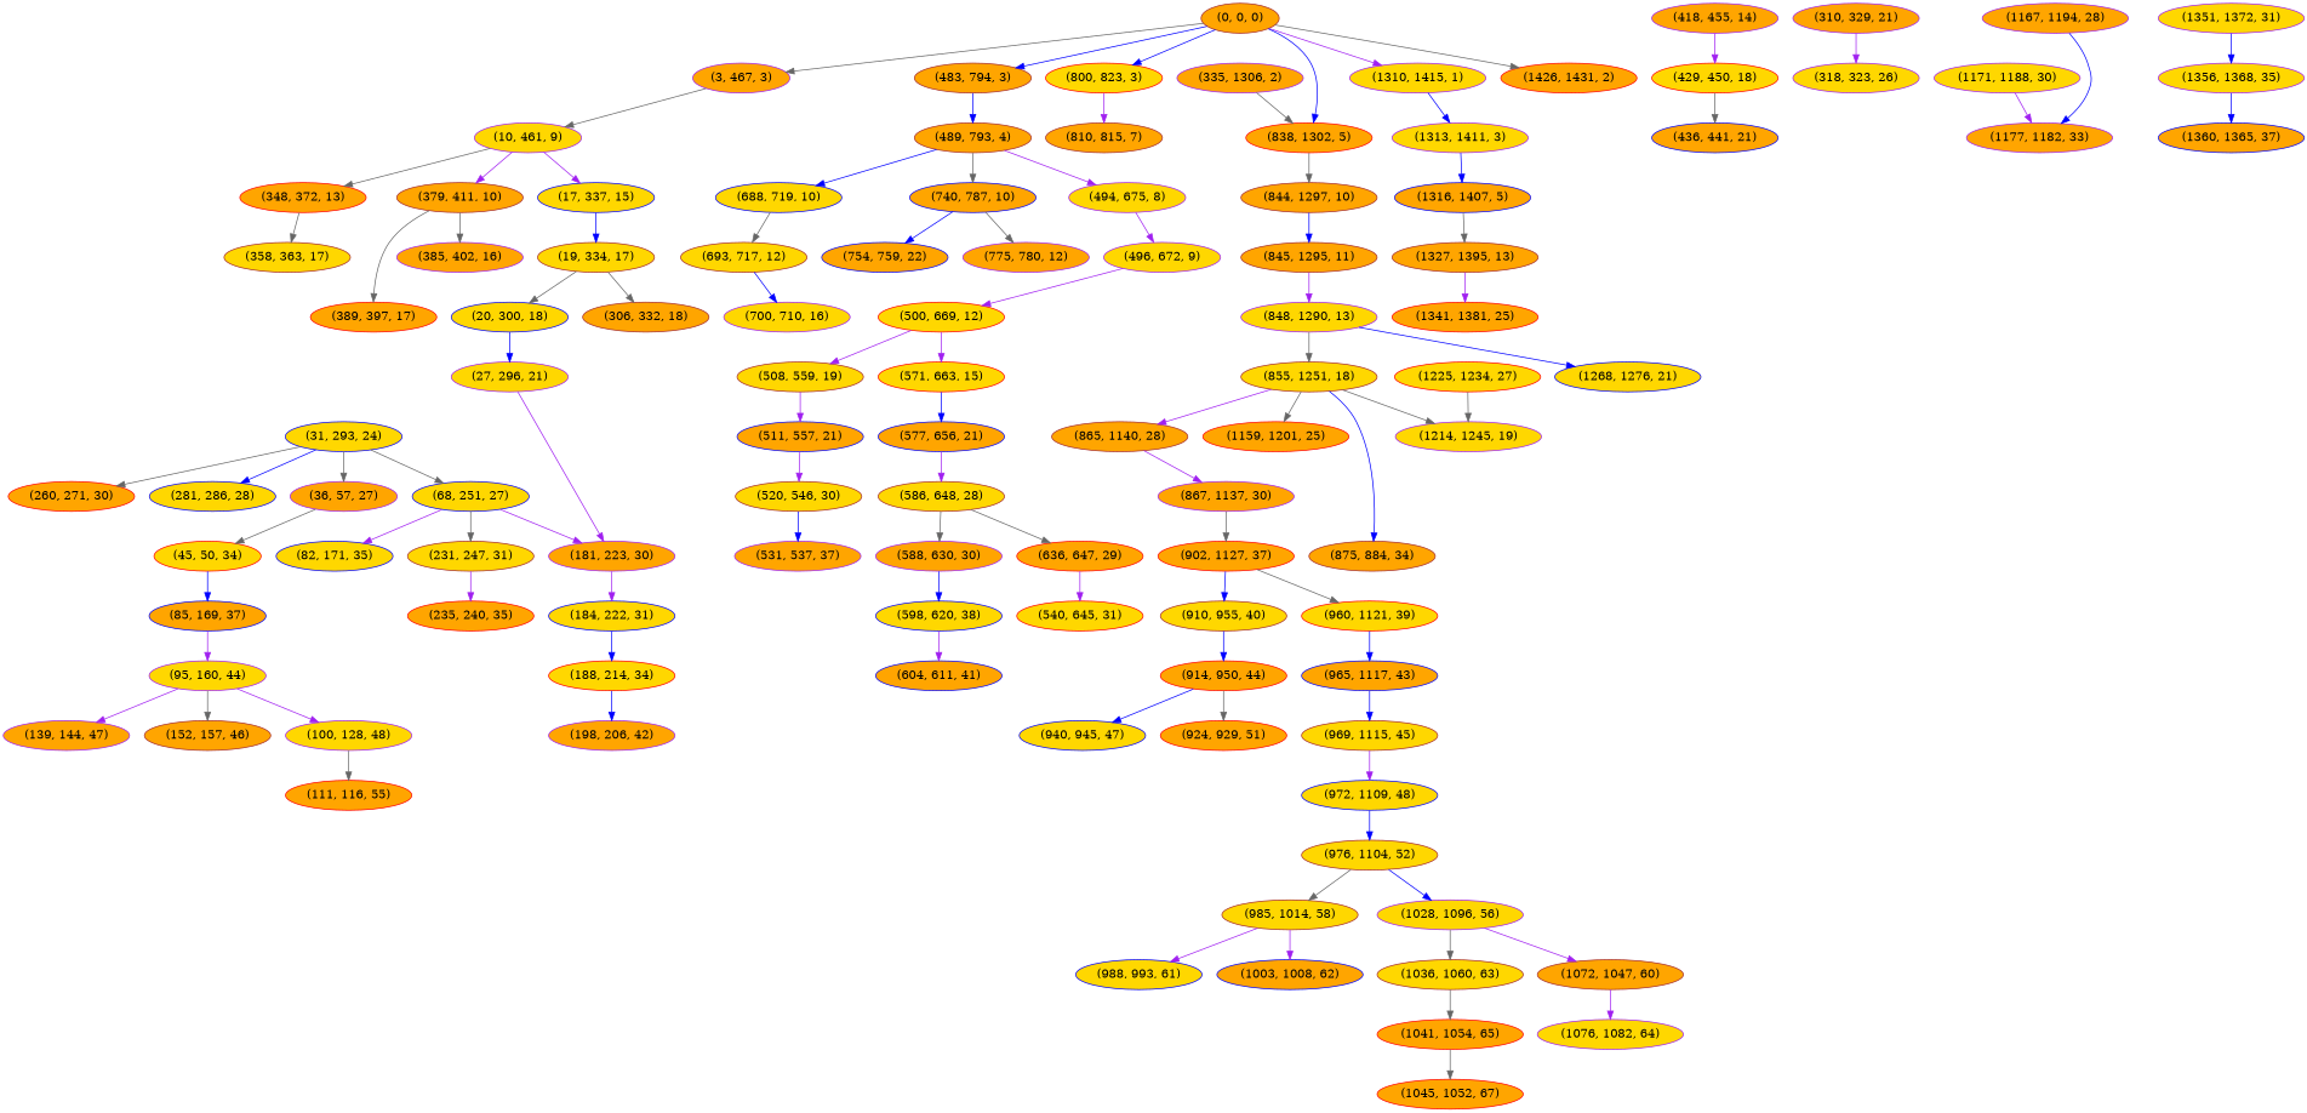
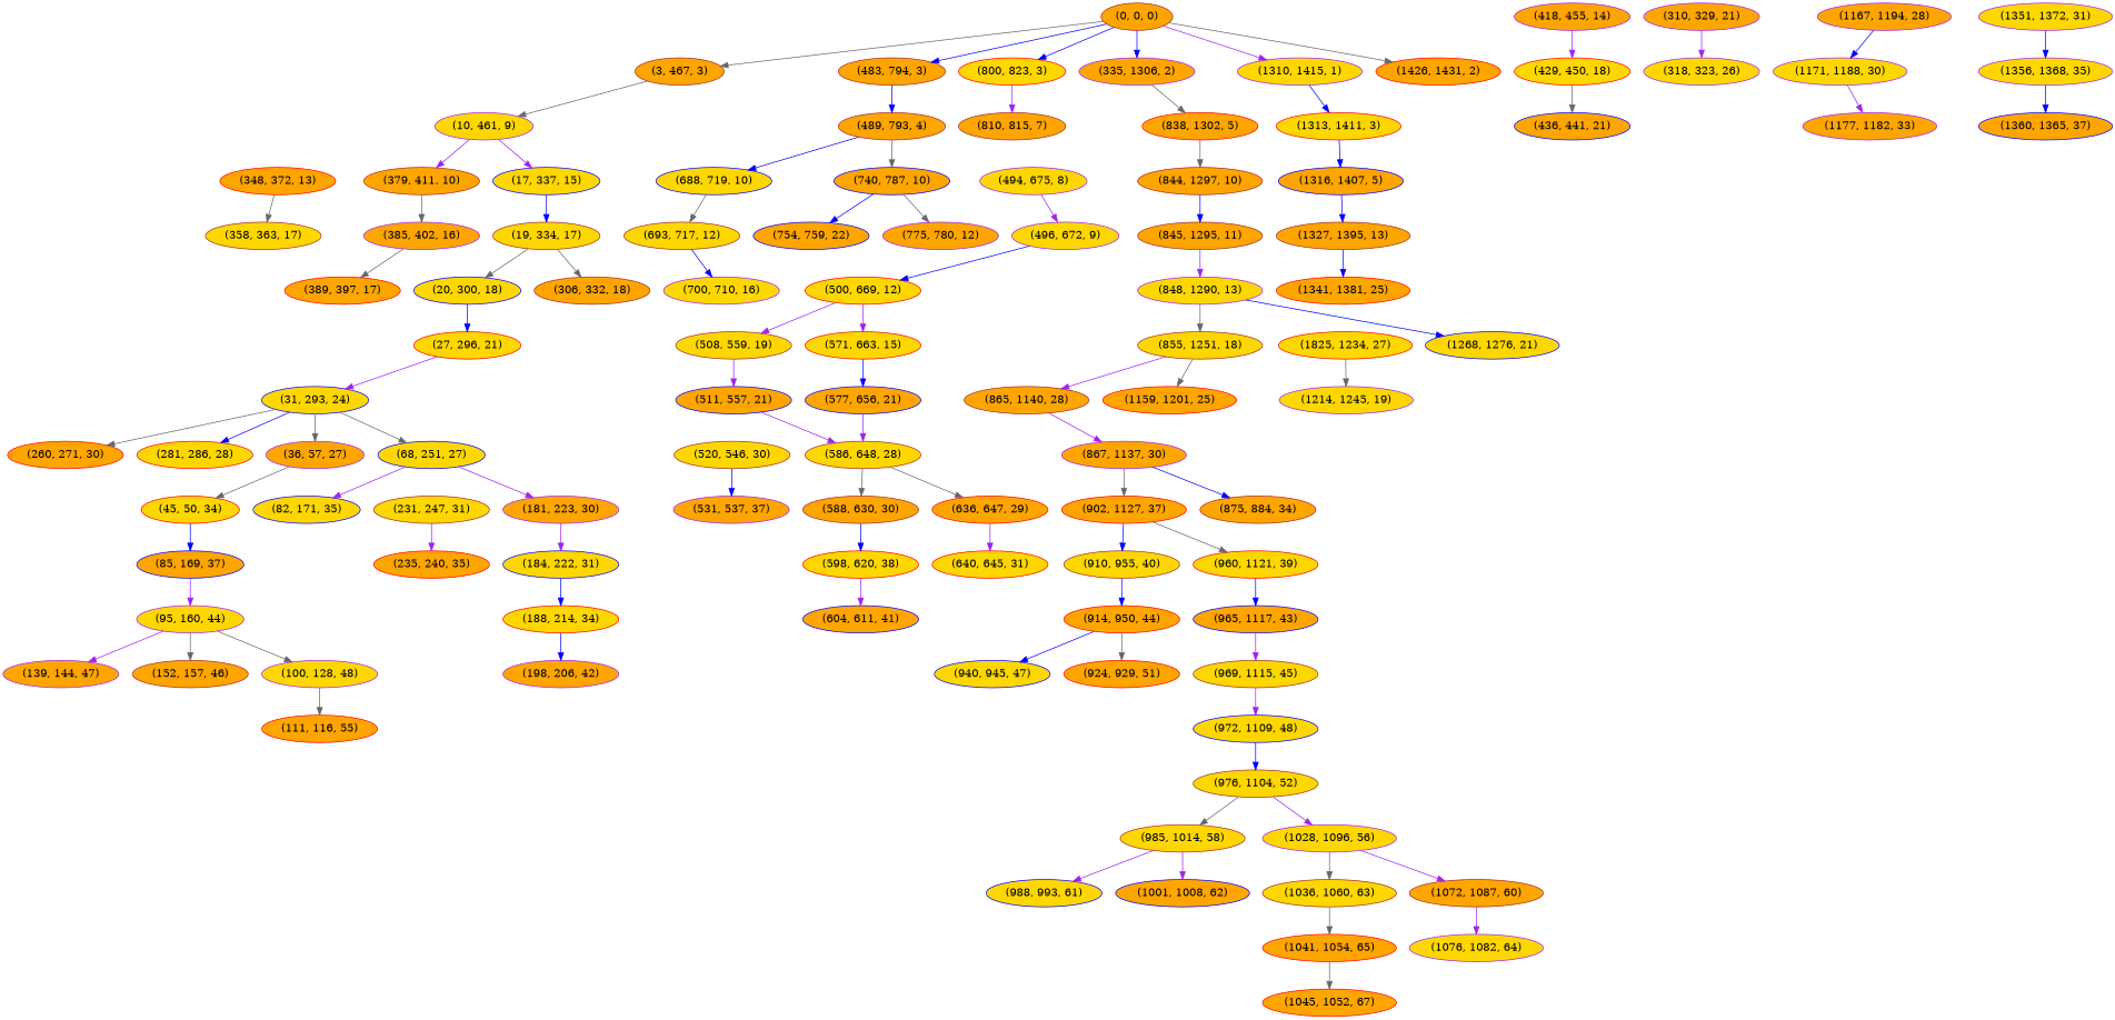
  digraph {
    node [color=purple fillcolor=orange style=filled]
    edge [color=gray40]
    "(0, 0, 0)" [color=brown]
-   "(3, 467, 3)"
+   "(3, 467, 3)" [color=brown]
    "(483, 794, 3)" [color=brown]
    "(800, 823, 3)" [color=red fillcolor=gold]
    n5 [label="(335, 1306, 2)"]
    "(1310, 1415, 1)" [fillcolor=gold]
    "(1426, 1431, 2)" [color=red]
    "(10, 461, 9)" [fillcolor=gold]
    "(489, 793, 4)" [color=brown]
    "(810, 815, 7)" [color=brown]
    "(838, 1302, 5)" [color=red]
-   "(1313, 1411, 3)" [fillcolor=gold]
+   "(1313, 1411, 3)" [color=red fillcolor=gold]
    "(17, 337, 15)" [color=blue fillcolor=gold]
    "(348, 372, 13)" [color=red]
    "(379, 411, 10)" [color=brown]
    "(19, 334, 17)" [color=brown fillcolor=gold]
    "(358, 363, 17)" [color=brown fillcolor=gold]
    "(385, 402, 16)"
    n19 [color=red fillcolor=gold label="(429, 450, 18)"]
    "(418, 455, 14)"
    "(20, 300, 18)" [color=blue fillcolor=gold]
    "(306, 332, 18)" [color=brown]
-   "(27, 296, 21)" [fillcolor=gold]
+   "(27, 296, 21)" [color=red fillcolor=gold]
    "(31, 293, 24)" [color=blue fillcolor=gold]
    "(36, 57, 27)"
    "(68, 251, 27)" [color=blue fillcolor=gold]
    "(260, 271, 30)" [color=red]
-   "(281, 286, 28)" [color=blue fillcolor=gold]
+   "(281, 286, 28)" [color=red fillcolor=gold]
    "(45, 50, 34)" [color=red fillcolor=gold]
    "(82, 171, 35)" [color=blue fillcolor=gold]
    "(181, 223, 30)"
    "(231, 247, 31)" [color=brown fillcolor=gold]
    "(85, 169, 37)" [color=blue]
    "(184, 222, 31)" [color=blue fillcolor=gold]
    "(235, 240, 35)" [color=red]
    "(95, 160, 44)" [fillcolor=gold]
    "(100, 128, 48)" [fillcolor=gold]
    "(139, 144, 47)"
    "(152, 157, 46)" [color=brown]
    "(111, 116, 55)" [color=red]
    "(188, 214, 34)" [color=red fillcolor=gold]
    "(198, 206, 42)"
    "(318, 323, 26)" [fillcolor=gold]
    "(310, 329, 21)"
    "(389, 397, 17)" [color=red]
    "(436, 441, 21)" [color=blue]
    "(494, 675, 8)" [fillcolor=gold]
    "(688, 719, 10)" [color=blue fillcolor=gold]
    "(740, 787, 10)" [color=blue]
    "(496, 672, 9)" [fillcolor=gold]
    "(693, 717, 12)" [color=brown fillcolor=gold]
    "(754, 759, 22)" [color=blue]
    "(775, 780, 12)"
    "(500, 669, 12)" [color=red fillcolor=gold]
    "(508, 559, 19)" [color=brown fillcolor=gold]
    "(571, 663, 15)" [color=red fillcolor=gold]
    "(511, 557, 21)" [color=blue]
    "(577, 656, 21)" [color=blue]
    "(520, 546, 30)" [color=brown fillcolor=gold]
    "(531, 537, 37)"
    "(586, 648, 28)" [color=brown fillcolor=gold]
-   "(588, 630, 30)"
+   "(588, 630, 30)" [color=brown]
    "(636, 647, 29)" [color=red]
-   "(598, 620, 38)" [color=blue fillcolor=gold]
-   "(640, 645, 31)" [color=red fillcolor=gold label="(540, 645, 31)"]
+   "(598, 620, 38)" [color=red fillcolor=gold]
+   "(640, 645, 31)" [color=red fillcolor=gold]
    "(604, 611, 41)" [color=blue]
    "(700, 710, 16)" [fillcolor=gold]
    "(844, 1297, 10)" [color=brown]
    "(845, 1295, 11)" [color=brown]
    "(848, 1290, 13)" [fillcolor=gold]
    "(855, 1251, 18)" [color=brown fillcolor=gold]
    "(1268, 1276, 21)" [color=blue fillcolor=gold]
    "(865, 1140, 28)" [color=brown]
    "(1159, 1201, 25)" [color=red]
    "(1214, 1245, 19)" [fillcolor=gold]
    "(867, 1137, 30)"
    "(875, 884, 34)" [color=brown]
    "(902, 1127, 37)" [color=red]
    "(910, 955, 40)" [color=brown fillcolor=gold]
    "(960, 1121, 39)" [color=red fillcolor=gold]
    "(914, 950, 44)" [color=red]
    "(965, 1117, 43)" [color=blue]
    "(924, 929, 51)" [color=red]
    "(940, 945, 47)" [color=blue fillcolor=gold]
    "(969, 1115, 45)" [color=brown fillcolor=gold]
    "(972, 1109, 48)" [color=blue fillcolor=gold]
    "(976, 1104, 52)" [color=brown fillcolor=gold]
    "(985, 1014, 58)" [color=brown fillcolor=gold]
    "(1028, 1096, 56)" [fillcolor=gold]
    "(988, 993, 61)" [color=blue fillcolor=gold]
-   "(1001, 1008, 62)" [color=blue label="(1003, 1008, 62)"]
+   "(1001, 1008, 62)" [color=blue]
    "(1036, 1060, 63)" [color=brown fillcolor=gold]
-   "(1072, 1087, 60)" [color=brown label="(1072, 1047, 60)"]
+   "(1072, 1087, 60)" [color=brown]
    "(1041, 1054, 65)" [color=red]
    "(1076, 1082, 64)" [fillcolor=gold]
    "(1045, 1052, 67)" [color=red]
    "(1171, 1188, 30)" [fillcolor=gold]
    "(1167, 1194, 28)"
    "(1177, 1182, 33)"
-   "(1225, 1234, 27)" [color=red fillcolor=gold]
+   "(1225, 1234, 27)" [color=red fillcolor=gold label="(1825, 1234, 27)"]
    "(1316, 1407, 5)" [color=blue]
    "(1327, 1395, 13)" [color=brown]
    "(1341, 1381, 25)" [color=red]
    "(1351, 1372, 31)" [fillcolor=gold]
    "(1356, 1368, 35)" [fillcolor=gold]
    "(1360, 1365, 37)" [color=blue]
    "(0, 0, 0)" -> "(3, 467, 3)"
    "(0, 0, 0)" -> "(483, 794, 3)" [color=blue]
    "(0, 0, 0)" -> "(800, 823, 3)" [color=blue]
-   "(0, 0, 0)" -> "(838, 1302, 5)" [color=blue]
+   "(0, 0, 0)" -> n5 [color=blue]
    "(0, 0, 0)" -> "(1310, 1415, 1)" [color=purple]
    "(0, 0, 0)" -> "(1426, 1431, 2)"
    "(3, 467, 3)" -> "(10, 461, 9)"
    "(483, 794, 3)" -> "(489, 793, 4)" [color=blue]
    "(800, 823, 3)" -> "(810, 815, 7)" [color=purple]
    n5 -> "(838, 1302, 5)"
    "(1310, 1415, 1)" -> "(1313, 1411, 3)" [color=blue]
    "(10, 461, 9)" -> "(17, 337, 15)" [color=purple]
-   "(10, 461, 9)" -> "(348, 372, 13)"
    "(10, 461, 9)" -> "(379, 411, 10)" [color=purple]
-   "(489, 793, 4)" -> "(494, 675, 8)" [color=purple]
    "(489, 793, 4)" -> "(688, 719, 10)" [color=blue]
    "(489, 793, 4)" -> "(740, 787, 10)"
    "(838, 1302, 5)" -> "(844, 1297, 10)"
    "(1313, 1411, 3)" -> "(1316, 1407, 5)" [color=blue]
    "(17, 337, 15)" -> "(19, 334, 17)" [color=blue]
    "(348, 372, 13)" -> "(358, 363, 17)"
    "(379, 411, 10)" -> "(385, 402, 16)"
    "(19, 334, 17)" -> "(20, 300, 18)"
    "(19, 334, 17)" -> "(306, 332, 18)"
-   "(379, 411, 10)" -> "(389, 397, 17)"
+   "(385, 402, 16)" -> "(389, 397, 17)"
    n19 -> "(436, 441, 21)"
    "(418, 455, 14)" -> n19 [color=purple]
    "(20, 300, 18)" -> "(27, 296, 21)" [color=blue]
-   "(27, 296, 21)" -> "(181, 223, 30)" [color=purple]
+   "(27, 296, 21)" -> "(31, 293, 24)" [color=purple]
    "(31, 293, 24)" -> "(36, 57, 27)"
    "(31, 293, 24)" -> "(68, 251, 27)"
    "(31, 293, 24)" -> "(260, 271, 30)"
    "(31, 293, 24)" -> "(281, 286, 28)" [color=blue]
    "(36, 57, 27)" -> "(45, 50, 34)"
    "(68, 251, 27)" -> "(82, 171, 35)" [color=purple]
    "(68, 251, 27)" -> "(181, 223, 30)" [color=purple]
-   "(68, 251, 27)" -> "(231, 247, 31)"
    "(45, 50, 34)" -> "(85, 169, 37)" [color=blue]
    "(181, 223, 30)" -> "(184, 222, 31)" [color=purple]
    "(231, 247, 31)" -> "(235, 240, 35)" [color=purple]
    "(85, 169, 37)" -> "(95, 160, 44)" [color=purple]
    "(184, 222, 31)" -> "(188, 214, 34)" [color=blue]
-   "(95, 160, 44)" -> "(100, 128, 48)" [color=purple]
+   "(95, 160, 44)" -> "(100, 128, 48)"
    "(95, 160, 44)" -> "(139, 144, 47)" [color=purple]
    "(95, 160, 44)" -> "(152, 157, 46)"
    "(100, 128, 48)" -> "(111, 116, 55)"
    "(188, 214, 34)" -> "(198, 206, 42)" [color=blue]
    "(310, 329, 21)" -> "(318, 323, 26)" [color=purple]
    "(494, 675, 8)" -> "(496, 672, 9)" [color=purple]
    "(688, 719, 10)" -> "(693, 717, 12)"
    "(740, 787, 10)" -> "(754, 759, 22)" [color=blue]
    "(740, 787, 10)" -> "(775, 780, 12)"
-   "(496, 672, 9)" -> "(500, 669, 12)" [color=purple]
+   "(496, 672, 9)" -> "(500, 669, 12)" [color=blue]
    "(693, 717, 12)" -> "(700, 710, 16)" [color=blue]
    "(500, 669, 12)" -> "(508, 559, 19)" [color=purple]
    "(500, 669, 12)" -> "(571, 663, 15)" [color=purple]
    "(508, 559, 19)" -> "(511, 557, 21)" [color=purple]
    "(571, 663, 15)" -> "(577, 656, 21)" [color=blue]
-   "(511, 557, 21)" -> "(520, 546, 30)" [color=purple]
+   "(511, 557, 21)" -> "(586, 648, 28)" [color=purple]
    "(577, 656, 21)" -> "(586, 648, 28)" [color=purple]
    "(520, 546, 30)" -> "(531, 537, 37)" [color=blue]
    "(586, 648, 28)" -> "(588, 630, 30)"
    "(586, 648, 28)" -> "(636, 647, 29)"
    "(588, 630, 30)" -> "(598, 620, 38)" [color=blue]
    "(636, 647, 29)" -> "(640, 645, 31)" [color=purple]
    "(598, 620, 38)" -> "(604, 611, 41)" [color=purple]
    "(844, 1297, 10)" -> "(845, 1295, 11)" [color=blue]
    "(845, 1295, 11)" -> "(848, 1290, 13)" [color=purple]
    "(848, 1290, 13)" -> "(855, 1251, 18)"
    "(848, 1290, 13)" -> "(1268, 1276, 21)" [color=blue]
    "(855, 1251, 18)" -> "(865, 1140, 28)" [color=purple]
    "(855, 1251, 18)" -> "(1159, 1201, 25)"
-   "(855, 1251, 18)" -> "(1214, 1245, 19)"
    "(865, 1140, 28)" -> "(867, 1137, 30)" [color=purple]
-   "(855, 1251, 18)" -> "(875, 884, 34)" [color=blue]
+   "(867, 1137, 30)" -> "(875, 884, 34)" [color=blue]
    "(867, 1137, 30)" -> "(902, 1127, 37)"
    "(902, 1127, 37)" -> "(910, 955, 40)" [color=blue]
    "(902, 1127, 37)" -> "(960, 1121, 39)"
    "(910, 955, 40)" -> "(914, 950, 44)" [color=blue]
    "(960, 1121, 39)" -> "(965, 1117, 43)" [color=blue]
    "(914, 950, 44)" -> "(924, 929, 51)"
    "(914, 950, 44)" -> "(940, 945, 47)" [color=blue]
-   "(965, 1117, 43)" -> "(969, 1115, 45)" [color=blue]
+   "(965, 1117, 43)" -> "(969, 1115, 45)" [color=purple]
    "(969, 1115, 45)" -> "(972, 1109, 48)" [color=purple]
    "(972, 1109, 48)" -> "(976, 1104, 52)" [color=blue]
    "(976, 1104, 52)" -> "(985, 1014, 58)"
-   "(976, 1104, 52)" -> "(1028, 1096, 56)" [color=blue]
+   "(976, 1104, 52)" -> "(1028, 1096, 56)" [color=purple]
    "(985, 1014, 58)" -> "(988, 993, 61)" [color=purple]
    "(985, 1014, 58)" -> "(1001, 1008, 62)" [color=purple]
    "(1028, 1096, 56)" -> "(1036, 1060, 63)"
    "(1028, 1096, 56)" -> "(1072, 1087, 60)" [color=purple]
    "(1036, 1060, 63)" -> "(1041, 1054, 65)"
    "(1072, 1087, 60)" -> "(1076, 1082, 64)" [color=purple]
    "(1041, 1054, 65)" -> "(1045, 1052, 67)"
    "(1171, 1188, 30)" -> "(1177, 1182, 33)" [color=purple]
-   "(1167, 1194, 28)" -> "(1177, 1182, 33)" [color=blue]
+   "(1167, 1194, 28)" -> "(1171, 1188, 30)" [color=blue]
    "(1225, 1234, 27)" -> "(1214, 1245, 19)"
-   "(1316, 1407, 5)" -> "(1327, 1395, 13)"
-   "(1327, 1395, 13)" -> "(1341, 1381, 25)" [color=purple]
+   "(1316, 1407, 5)" -> "(1327, 1395, 13)" [color=blue]
+   "(1327, 1395, 13)" -> "(1341, 1381, 25)" [color=blue]
    "(1351, 1372, 31)" -> "(1356, 1368, 35)" [color=blue]
    "(1356, 1368, 35)" -> "(1360, 1365, 37)" [color=blue]
  }
